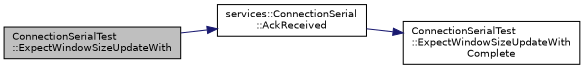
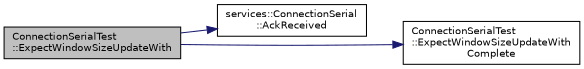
  digraph {
    rankdir=LR
    node [color=black fillcolor=white fontname=Helvetica fontsize=10 shape=record style=filled]
    edge [color=midnightblue fontname=Helvetica fontsize=10 labelfontname=Helvetica labelfontsize=10 style=solid]
    n1 [fillcolor=grey75 fontcolor=black height=0.2 label="ConnectionSerialTest\l::ExpectWindowSizeUpdateWith" width=0.4]
    n2 [height=0.2 label="services::ConnectionSerial\l::AckReceived" width=0.4]
    n3 [height=0.2 label="ConnectionSerialTest\l::ExpectWindowSizeUpdateWith\lComplete" width=0.4]
    n1 -> n2
-   n2 -> n3
+   n1 -> n3
  }
